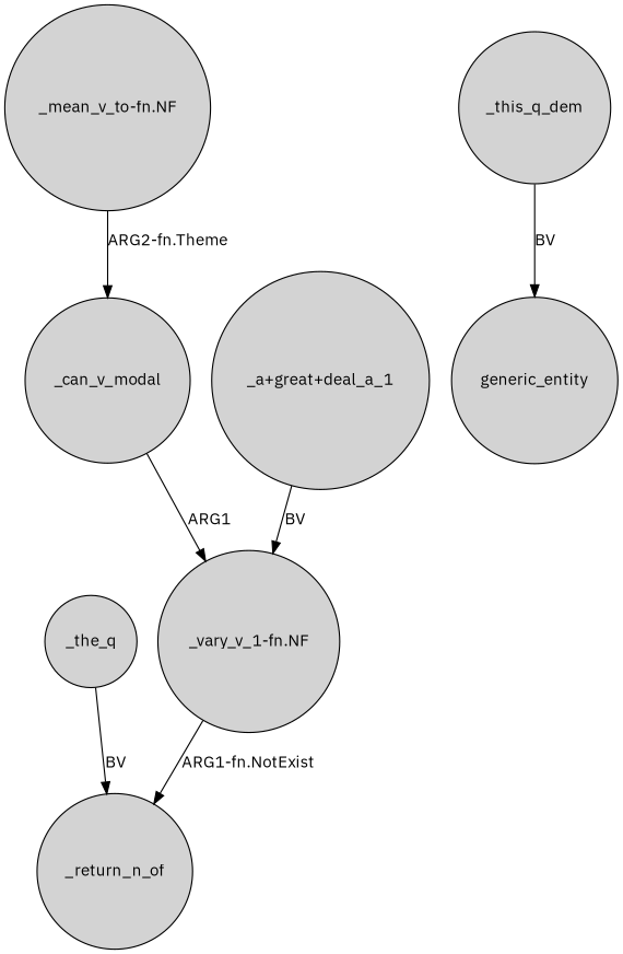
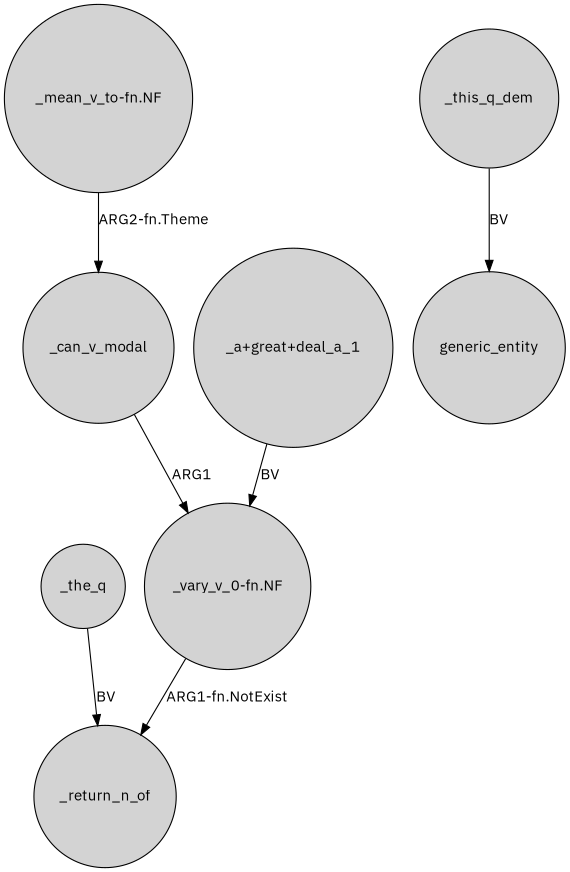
  digraph {
    fontname="IBM Plex Sans"
    node [fontname="IBM Plex Sans" shape=circle style=filled]
    edge [fontname="IBM Plex Sans"]
-   "_vary_v_1-fn.NF"
+   "_vary_v_1-fn.NF" [label="_vary_v_0-fn.NF"]
    _return_n_of
    "_mean_v_to-fn.NF"
    _can_v_modal
    _this_q_dem
    generic_entity
    _the_q
    "_a+great+deal_a_1"
    "_vary_v_1-fn.NF" -> _return_n_of [label="ARG1-fn.NotExist"]
    "_mean_v_to-fn.NF" -> _can_v_modal [label="ARG2-fn.Theme"]
    _can_v_modal -> "_vary_v_1-fn.NF" [label=ARG1]
    _this_q_dem -> generic_entity [label=BV]
    _the_q -> _return_n_of [label=BV]
    "_a+great+deal_a_1" -> "_vary_v_1-fn.NF" [label=BV]
  }
